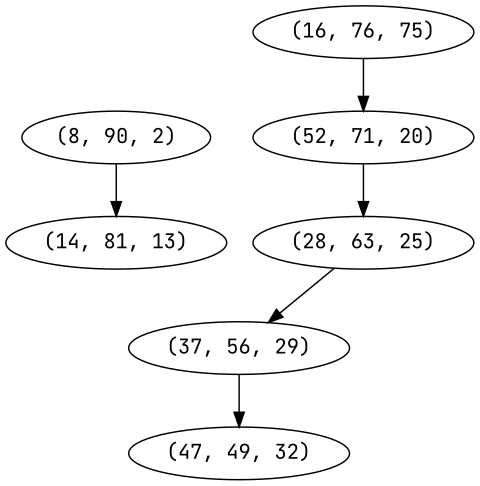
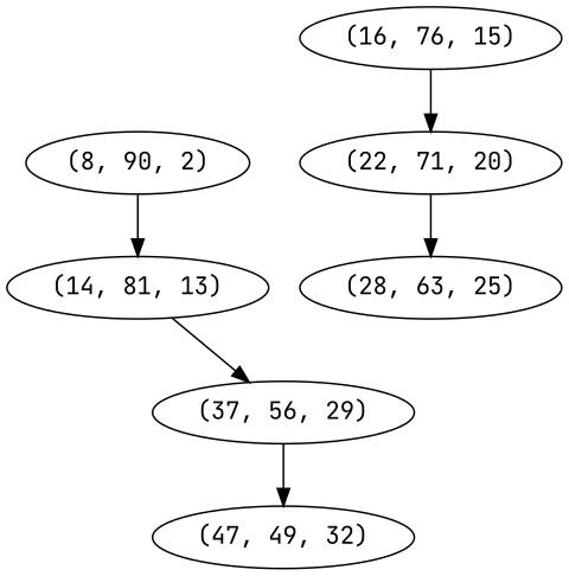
  digraph {
    fontname="JetBrains Mono"
    node [fontname="JetBrains Mono"]
    edge [fontname="JetBrains Mono"]
    n1 [label="(8, 90, 2)"]
    "(14, 81, 13)"
-   "(16, 76, 15)" [label="(16, 76, 75)"]
-   "(22, 71, 20)" [label="(52, 71, 20)"]
+   "(16, 76, 15)"
+   "(22, 71, 20)"
    "(28, 63, 25)"
    "(37, 56, 29)"
    n7 [label="(47, 49, 32)"]
    n1 -> "(14, 81, 13)"
    "(16, 76, 15)" -> "(22, 71, 20)"
    "(22, 71, 20)" -> "(28, 63, 25)"
-   "(28, 63, 25)" -> "(37, 56, 29)"
+   "(14, 81, 13)" -> "(37, 56, 29)"
    "(37, 56, 29)" -> n7
  }
